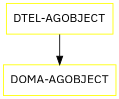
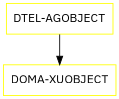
  digraph {
    fontname="IBM Plex Sans"
    node [color=yellow shape=box fontname="IBM Plex Sans"]
    "DTEL-AGOBJECT"
-   "DOMA-XUOBJECT" [label="DOMA-AGOBJECT"]
+   "DOMA-XUOBJECT"
    "DTEL-AGOBJECT" -> "DOMA-XUOBJECT" [fontname="IBM Plex Sans"]
  }
